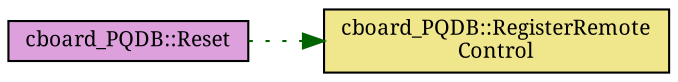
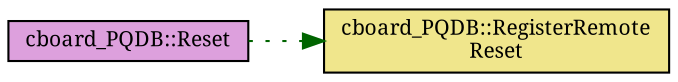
  digraph {
    rankdir=LR
    fontname="Noto Serif"
    node [color=black fontname="Noto Serif" fontsize=10 shape=record style=filled]
    n1 [fillcolor=plum fontcolor=black height=0.2 label="cboard_PQDB::Reset" width=0.4]
-   n2 [fillcolor=khaki height=0.2 label="cboard_PQDB::RegisterRemote\lControl" width=0.4]
+   n2 [fillcolor=khaki height=0.2 label="cboard_PQDB::RegisterRemote\lReset" width=0.4]
    n1 -> n2 [color=darkgreen fontname="Noto Serif" fontsize=10 labelfontname=Helvetica labelfontsize=10 style=dotted]
  }
